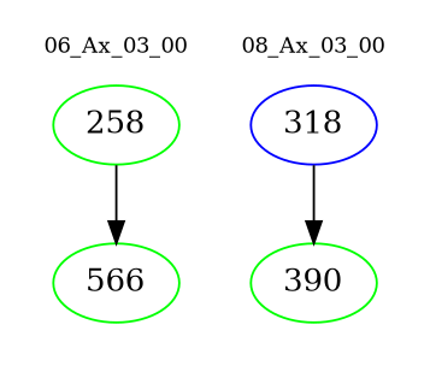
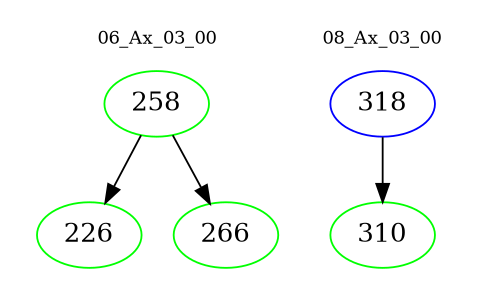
  digraph {
    node [color=green]
    edge [color=black]
    n1 [label=258]
-   n3 [label=566]
+   n2 [label=226]
+   n3 [label=266]
    n4 [color=blue label=318]
-   n5 [label=390]
+   n5 [label=310]
    subgraph cluster_1 {
      color=white
      fontsize=10
      label="06_Ax_03_00"
      n1
+     n2
      n3
    }
    subgraph cluster_2 {
      color=white
      fontsize=10
      label="08_Ax_03_00"
      n4
      n5
    }
+   n1 -> n2
    n1 -> n3
    n4 -> n5
  }
